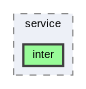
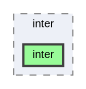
  digraph {
    compound=true
    fontname="Liberation Sans"
    n1 [color=grey25 fillcolor=palegreen fontname="Liberation Sans" fontsize=10 height=0.2 label=inter shape=box style="filled,bold" width=0.4]
    subgraph cluster_1 {
      bgcolor="#edf0f7"
      fontsize=10
-     label=service
+     label=inter
      pencolor=grey50
      style="filled,dashed"
      n1
    }
  }
